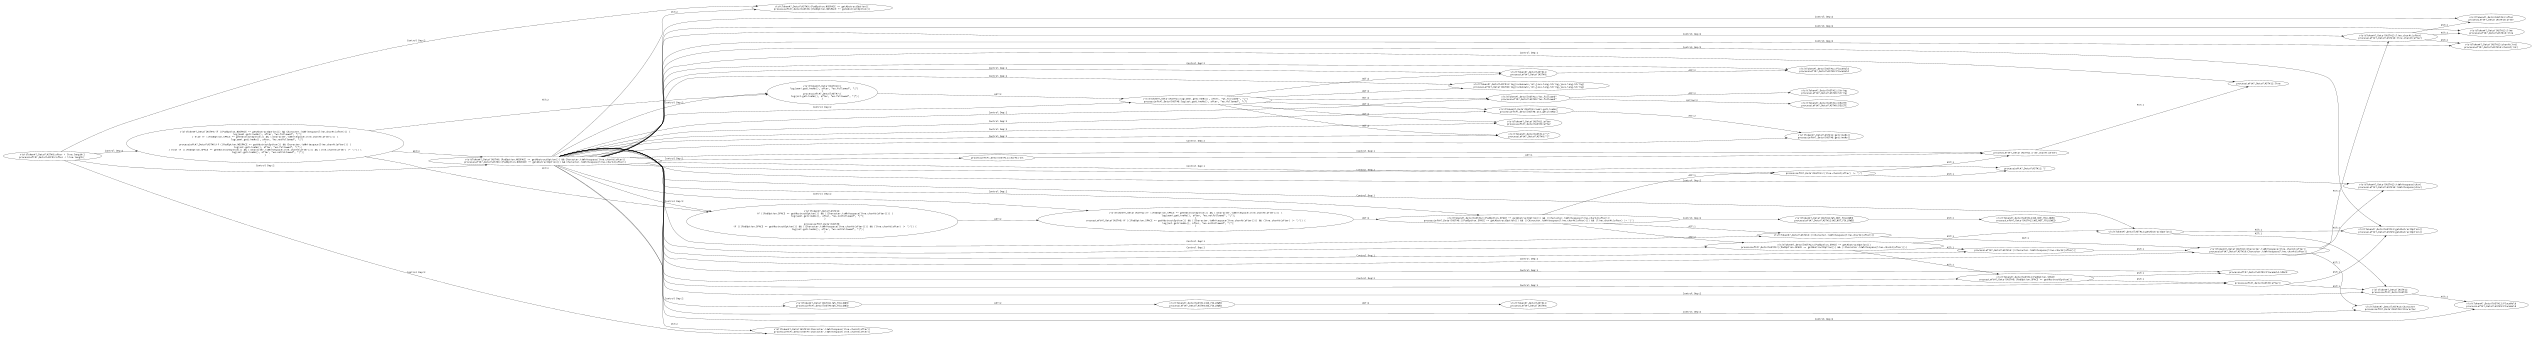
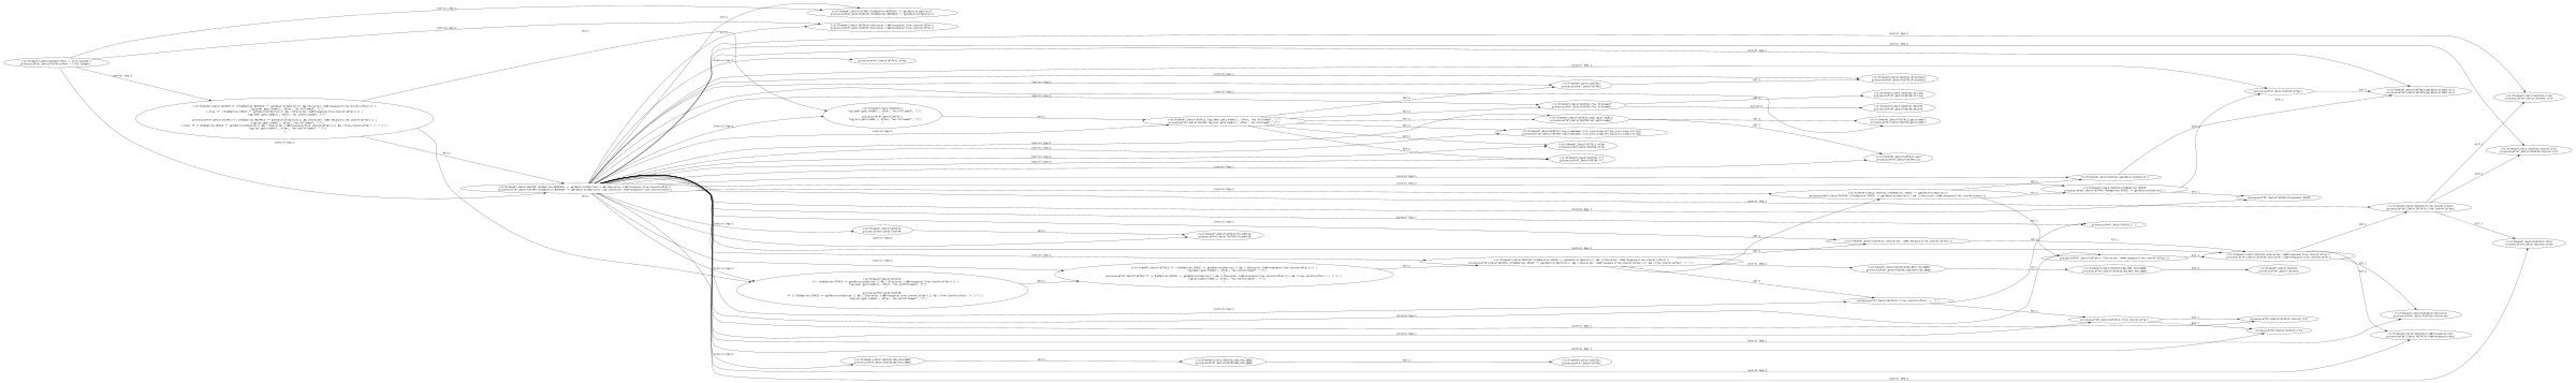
  digraph {
    fontname="Source Code Pro"
    rankdir=LR
    node [fontname="Source Code Pro" shape=ellipse]
    edge [fontname="Source Code Pro"]
    n1 [label="visitToken#?,DetailAST#11:DELETE\nprocessLeft#?,DetailAST#8:DELETE"]
    n2 [label="visitToken#?,DetailAST#11:\"ws.followed\"\nprocessLeft#?,DetailAST#8:\"ws.followed\""]
    n3 [label="visitToken#?,DetailAST#11:String\nprocessLeft#?,DetailAST#8:String"]
    n4 [label="visitToken#?,DetailAST#9:(PadOption.NOSPACE == getAbstractOption()) && Character.isWhitespace(line.charAt(after))\nprocessLeft#?,DetailAST#6:(PadOption.NOSPACE == getAbstractOption()) && Character.isWhitespace(line.charAt(after))"]
    n5 [label="visitToken#?,DetailAST#9:(PadOption.NOSPACE == getAbstractOption())\nprocessLeft#?,DetailAST#6:(PadOption.NOSPACE == getAbstractOption())"]
    n6 [label="visitToken#?,DetailAST#10:Character.isWhitespace(line.charAt(after))\nprocessLeft#?,DetailAST#7:Character.isWhitespace(line.charAt(after))"]
    n7 [label="visitToken#?,DetailAST#10:\{\n    log(semi.getLineNo(), after, \"ws.followed\", \";\");\n\}\nprocessLeft#?,DetailAST#7:\{\n    log(ast.getLineNo(), after, \"ws.followed\", \"(\");\n\}"]
    n8 [label="visitToken#?,DetailAST#11:log(semi.getLineNo(), after, \"ws.followed\", \";\")\nprocessLeft#?,DetailAST#8:log(ast.getLineNo(), after, \"ws.followed\", \"(\")"]
    n9 [label="visitToken#?,DetailAST#11:log(<unknown>,int,java.lang.String,java.lang.String)\nprocessLeft#?,DetailAST#8:log(<unknown>,int,java.lang.String,java.lang.String)"]
    n10 [label="visitToken#?,DetailAST#11:\nprocessLeft#?,DetailAST#8:"]
    n11 [label="visitToken#?,DetailAST#11:PlaceHold\nprocessLeft#?,DetailAST#8:PlaceHold"]
    n12 [label="visitToken#?,DetailAST#11:semi.getLineNo()\nprocessLeft#?,DetailAST#8:ast.getLineNo()"]
    n13 [label="visitToken#?,DetailAST#11:getLineNo()\nprocessLeft#?,DetailAST#8:getLineNo()"]
+   n14 [label="visitToken#?,DetailAST#11:semi\nprocessLeft#?,DetailAST#8:ast"]
    n15 [label="visitToken#?,DetailAST#11:after\nprocessLeft#?,DetailAST#8:after"]
    n16 [label="visitToken#?,DetailAST#11:\";\"\nprocessLeft#?,DetailAST#8:\"(\""]
    n17 [label="visitToken#?,DetailAST#12:\n    if ((PadOption.SPACE == getAbstractOption()) && (!Character.isWhitespace(line.charAt(after)))) \{\n        log(semi.getLineNo(), after, \"ws.notFollowed\", \";\");\n    \}\n\nprocessLeft#?,DetailAST#9:\n    if (((PadOption.SPACE == getAbstractOption()) && (!Character.isWhitespace(line.charAt(after)))) && (line.charAt(after) != ')')) \{\n        log(ast.getLineNo(), after, \"ws.notFollowed\", \"(\");\n    \}\n"]
    n18 [label="visitToken#?,DetailAST#12:if ((PadOption.SPACE == getAbstractOption()) && (!Character.isWhitespace(line.charAt(after)))) \{\n    log(semi.getLineNo(), after, \"ws.notFollowed\", \";\");\n\}\nprocessLeft#?,DetailAST#9:if (((PadOption.SPACE == getAbstractOption()) && (!Character.isWhitespace(line.charAt(after)))) && (line.charAt(after) != ')')) \{\n    log(ast.getLineNo(), after, \"ws.notFollowed\", \"(\");\n\}"]
    n19 [label="visitToken#?,DetailAST#12:(PadOption.SPACE == getAbstractOption()) && (!Character.isWhitespace(line.charAt(after)))\nprocessLeft#?,DetailAST#9:((PadOption.SPACE == getAbstractOption()) && (!Character.isWhitespace(line.charAt(after)))) && (line.charAt(after) != ')')"]
    n20 [label="visitToken#?,DetailAST#12:(PadOption.SPACE == getAbstractOption())\nprocessLeft#?,DetailAST#9:((PadOption.SPACE == getAbstractOption()) && (!Character.isWhitespace(line.charAt(after))))"]
    n21 [label="visitToken#?,DetailAST#12:PadOption.SPACE\nprocessLeft#?,DetailAST#9:(PadOption.SPACE == getAbstractOption())"]
    n22 [label="visitToken#?,DetailAST#12:getAbstractOption()"]
    n23 [label="visitToken#?,DetailAST#12:getAbstractOption()\nprocessLeft#?,DetailAST#9:getAbstractOption()"]
    n24 [label="visitToken#?,DetailAST#12:\nprocessLeft#?,DetailAST#9:"]
    n25 [label="visitToken#?,DetailAST#12:PlaceHold\nprocessLeft#?,DetailAST#9:PlaceHold"]
    n26 [label="visitToken#?,DetailAST#13:(!Character.isWhitespace(line.charAt(after)))"]
    n27 [label="visitToken#?,DetailAST#13:Character.isWhitespace(line.charAt(after))\nprocessLeft#?,DetailAST#10:Character.isWhitespace(line.charAt(after))"]
    n28 [label="visitToken#?,DetailAST#13:isWhitespace(char)\nprocessLeft#?,DetailAST#10:isWhitespace(char)"]
    n29 [label="visitToken#?,DetailAST#13:Character\nprocessLeft#?,DetailAST#10:Character"]
    n30 [label="visitToken#?,DetailAST#13:line.charAt(after)\nprocessLeft#?,DetailAST#10:line.charAt(after)"]
    n31 [label="visitToken#?,DetailAST#13:charAt(int)\nprocessLeft#?,DetailAST#10:charAt(int)"]
    n32 [label="visitToken#?,DetailAST#13:line\nprocessLeft#?,DetailAST#10:line"]
    n33 [label="visitToken#?,DetailAST#13:after\nprocessLeft#?,DetailAST#10:after"]
    n34 [label="visitToken#?,DetailAST#11:WS_FOLLOWED\nprocessLeft#?,DetailAST#8:WS_FOLLOWED"]
    n35 [label="processLeft#?,DetailAST#9:PlaceHold.SPACE"]
    n36 [label="processLeft#?,DetailAST#9:after()"]
    n37 [label="processLeft#?,DetailAST#10:(!Character.isWhitespace(line.charAt(after)))"]
    n38 [label="processLeft#?,DetailAST#11:(line.charAt(after) != ')')"]
    n39 [label="processLeft#?,DetailAST#11:line.charAt(after)"]
    n40 [label="processLeft#?,DetailAST#11:line"]
+   n41 [label="processLeft#?,DetailAST#11:after"]
    n42 [label="processLeft#?,DetailAST#11:')'"]
    n43 [label="processLeft#?,DetailAST#11:charAt(int)"]
    n44 [label="visitToken#?,DetailAST#14:WS_NOT_FOLLOWED\nprocessLeft#?,DetailAST#12:WS_NOT_FOLLOWED"]
    n45 [label="visitToken#?,DetailAST#11:WS_FOLLOWED\nprocessLeft#?,DetailAST#8:WS_FOLLOWED"]
    n46 [label="visitToken#?,DetailAST#8:after < line.length()\nprocessLeft#?,DetailAST#5:after < line.length()"]
    n47 [label="visitToken#?,DetailAST#9:if ((PadOption.NOSPACE == getAbstractOption()) && Character.isWhitespace(line.charAt(after))) \{\n    log(semi.getLineNo(), after, \"ws.followed\", \";\");\n\} else if ((PadOption.SPACE == getAbstractOption()) && (!Character.isWhitespace(line.charAt(after)))) \{\n    log(semi.getLineNo(), after, \"ws.notFollowed\", \";\");\n\}\nprocessLeft#?,DetailAST#6:if ((PadOption.NOSPACE == getAbstractOption()) && Character.isWhitespace(line.charAt(after))) \{\n    log(ast.getLineNo(), after, \"ws.followed\", \"(\");\n\} else if (((PadOption.SPACE == getAbstractOption()) && (!Character.isWhitespace(line.charAt(after)))) && (line.charAt(after) != ')')) \{\n    log(ast.getLineNo(), after, \"ws.notFollowed\", \"(\");\n\}"]
    n48 [label="visitToken#?,DetailAST#14:WS_NOT_FOLLOWED\nprocessLeft#?,DetailAST#12:WS_NOT_FOLLOWED"]
+   n49 [label="visitToken#?,DetailAST#14:\nprocessLeft#?,DetailAST#12:"]
    n50 [label="visitToken#?,DetailAST#11:\nprocessLeft#?,DetailAST#8:"]
    n2 -> n1 [label="Action:2"]
    n2 -> n3 [label="AST:2"]
    n4 -> n2 [label="Control Dep:2"]
    n4 -> n5 [label="AST:2"]
    n4 -> n6 [label="AST:2"]
    n4 -> n7 [label="Control Dep:2"]
    n4 -> n8 [label="Control Dep:2"]
    n4 -> n9 [label="Control Dep:2"]
    n4 -> n10 [label="Control Dep:2"]
    n4 -> n11 [label="Control Dep:2"]
    n4 -> n12 [label="Control Dep:2"]
    n4 -> n13 [label="Control Dep:2"]
+   n4 -> n14 [label="Control Dep:2"]
    n4 -> n15 [label="Control Dep:2"]
    n4 -> n16 [label="Control Dep:2"]
    n4 -> n17 [label="Control Dep:2"]
    n4 -> n18 [label="Control Dep:2"]
    n4 -> n19 [label="Control Dep:2"]
    n4 -> n20 [label="Control Dep:2"]
    n4 -> n21 [label="Control Dep:2"]
    n4 -> n22 [label="Control Dep:1"]
    n4 -> n23 [label="Control Dep:2"]
    n4 -> n24 [label="Control Dep:2"]
    n4 -> n25 [label="Control Dep:2"]
    n4 -> n26 [label="Control Dep:1"]
    n4 -> n27 [label="Control Dep:2"]
    n4 -> n28 [label="Control Dep:2"]
    n4 -> n29 [label="Control Dep:2"]
    n4 -> n30 [label="Control Dep:2"]
    n4 -> n31 [label="Control Dep:2"]
    n4 -> n32 [label="Control Dep:2"]
    n4 -> n33 [label="Control Dep:2"]
    n4 -> n34 [label="Control Dep:2"]
    n4 -> n35 [label="Control Dep:1"]
    n4 -> n36 [label="Control Dep:1"]
    n4 -> n37 [label="Control Dep:1"]
    n4 -> n38 [label="Control Dep:1"]
    n4 -> n39 [label="Control Dep:1"]
    n4 -> n40 [label="Control Dep:1"]
+   n4 -> n41 [label="Control Dep:1"]
    n4 -> n42 [label="Control Dep:1"]
    n4 -> n43 [label="Control Dep:1"]
    n7 -> n8 [label="AST:2"]
    n8 -> n2 [label="AST:2"]
    n8 -> n9 [label="AST:2"]
    n8 -> n10 [label="AST:2"]
    n8 -> n12 [label="AST:2"]
    n8 -> n15 [label="AST:2"]
    n8 -> n16 [label="AST:2"]
    n10 -> n11 [label="AST:2"]
    n12 -> n13 [label="AST:2"]
+   n12 -> n14 [label="AST:2"]
    n17 -> n18 [label="AST:2"]
    n18 -> n19 [label="AST:2"]
    n19 -> n20 [label="AST:2"]
    n19 -> n26 [label="AST:1"]
    n19 -> n38 [label="AST:1"]
    n19 -> n44 [label="Control Dep:2"]
    n20 -> n21 [label="AST:2"]
    n20 -> n22 [label="AST:1"]
    n20 -> n37 [label="AST:1"]
    n21 -> n35 [label="AST:1"]
    n21 -> n36 [label="AST:1"]
    n22 -> n23 [label="AST:1"]
-   n22 -> n24 [label="AST:1"]
    n24 -> n25 [label="AST:2"]
    n26 -> n27 [label="AST:1"]
    n27 -> n28 [label="AST:2"]
    n27 -> n29 [label="AST:2"]
    n27 -> n30 [label="AST:2"]
    n30 -> n31 [label="AST:2"]
    n30 -> n32 [label="AST:2"]
    n30 -> n33 [label="AST:2"]
    n34 -> n45 [label="AST:2"]
    n36 -> n23 [label="AST:1"]
-   n36 -> n24 [label="AST:1"]
    n37 -> n27 [label="AST:1"]
    n38 -> n39 [label="AST:1"]
    n38 -> n42 [label="AST:1"]
    n39 -> n40 [label="AST:1"]
-   n43 -> n39 [label="AST:1"]
+   n39 -> n43 [label="AST:1"]
    n44 -> n48 [label="AST:2"]
    n45 -> n50 [label="AST:2"]
    n46 -> n4 [label="Control Dep:2"]
    n46 -> n5 [label="Control Dep:2"]
    n46 -> n6 [label="Control Dep:2"]
    n46 -> n47 [label="Control Dep:2"]
    n47 -> n4 [label="AST:2"]
    n47 -> n7 [label="AST:2"]
    n47 -> n17 [label="AST:2"]
+   n48 -> n49 [label="AST:2"]
  }
